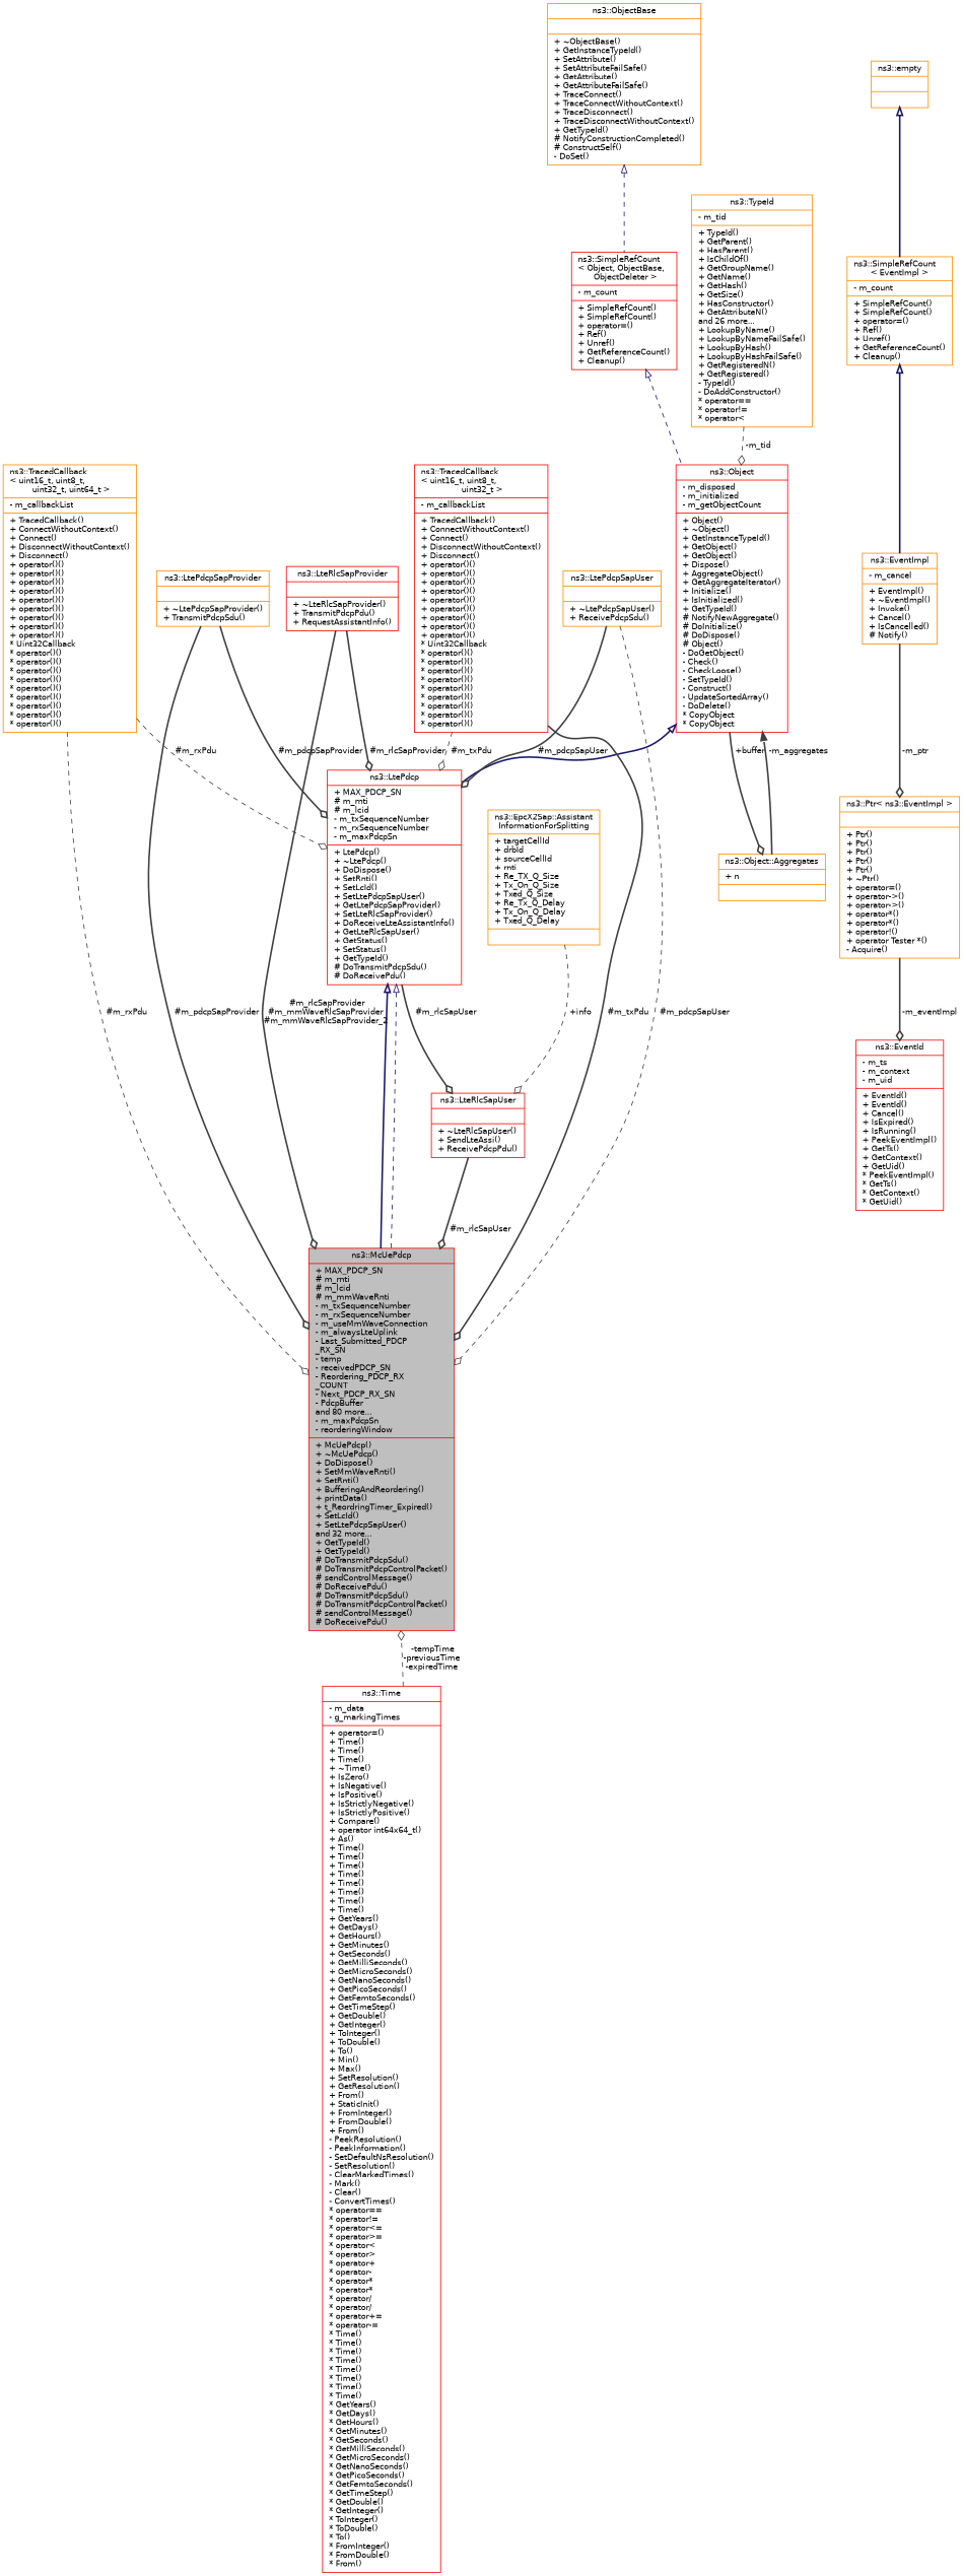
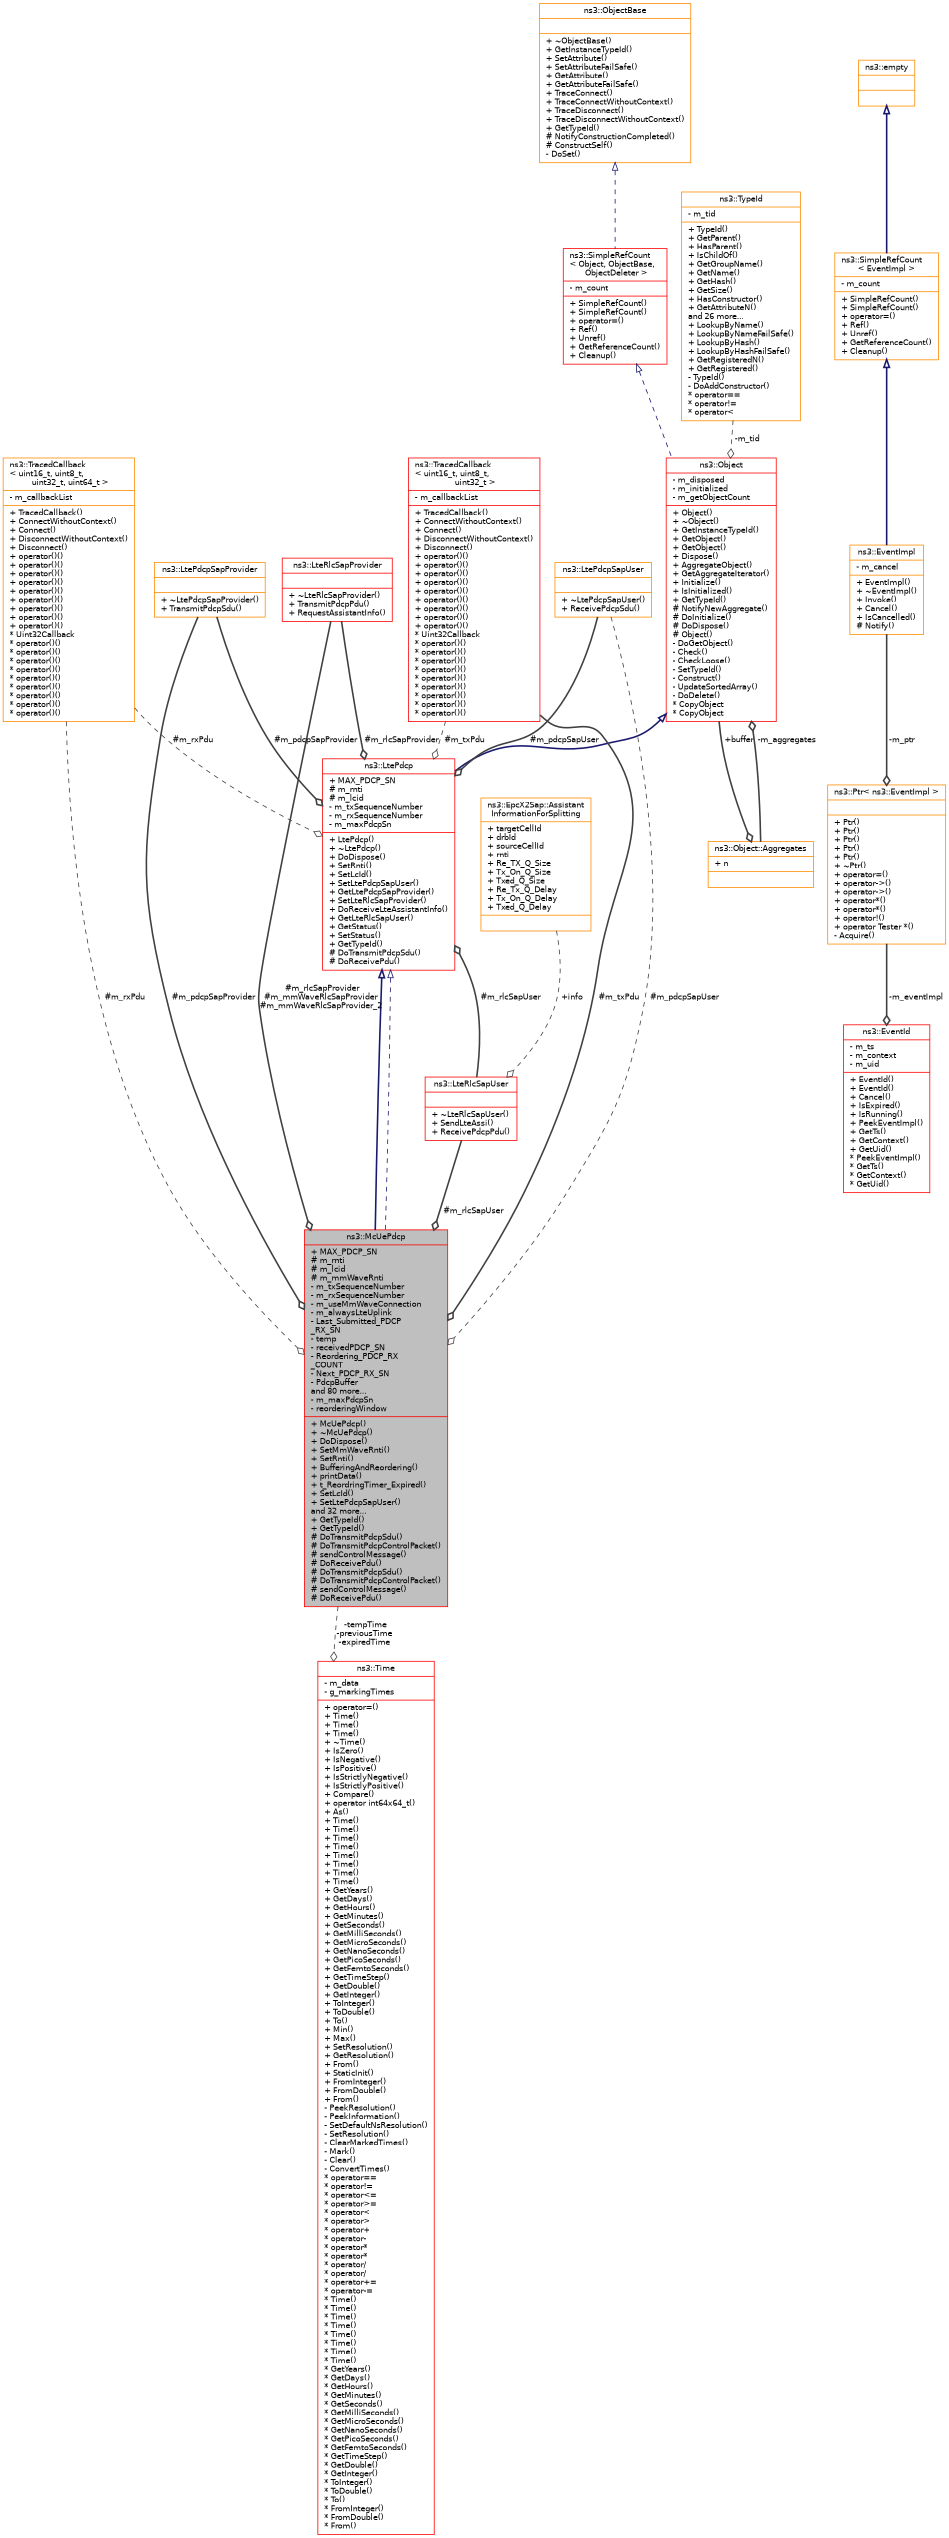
  digraph {
    node [color=darkorange fillcolor=white fontname=Helvetica fontsize=10 shape=record style=filled]
    edge [color=grey25 fontname=Helvetica fontsize=10 labelfontname=Helvetica labelfontsize=10 style=bold arrowhead=odiamond]
    n1 [color=red fillcolor=grey75 fontcolor=black height=0.2 label="{ns3::McUePdcp\n|+ MAX_PDCP_SN\l# m_rnti\l# m_lcid\l# m_mmWaveRnti\l- m_txSequenceNumber\l- m_rxSequenceNumber\l- m_useMmWaveConnection\l- m_alwaysLteUplink\l- Last_Submitted_PDCP\l_RX_SN\l- temp\l- receivedPDCP_SN\l- Reordering_PDCP_RX\l_COUNT\l- Next_PDCP_RX_SN\l- PdcpBuffer\land 80 more...\l- m_maxPdcpSn\l- reorderingWindow\l|+ McUePdcp()\l+ ~McUePdcp()\l+ DoDispose()\l+ SetMmWaveRnti()\l+ SetRnti()\l+ BufferingAndReordering()\l+ printData()\l+ t_ReordringTimer_Expired()\l+ SetLcId()\l+ SetLtePdcpSapUser()\land 32 more...\l+ GetTypeId()\l+ GetTypeId()\l# DoTransmitPdcpSdu()\l# DoTransmitPdcpControlPacket()\l# sendControlMessage()\l# DoReceivePdu()\l# DoTransmitPdcpSdu()\l# DoTransmitPdcpControlPacket()\l# sendControlMessage()\l# DoReceivePdu()\l}" width=0.4]
    n2 [color=red height=0.2 label="{ns3::LtePdcp\n|+ MAX_PDCP_SN\l# m_rnti\l# m_lcid\l- m_txSequenceNumber\l- m_rxSequenceNumber\l- m_maxPdcpSn\l|+ LtePdcp()\l+ ~LtePdcp()\l+ DoDispose()\l+ SetRnti()\l+ SetLcId()\l+ SetLtePdcpSapUser()\l+ GetLtePdcpSapProvider()\l+ SetLteRlcSapProvider()\l+ DoReceiveLteAssistantInfo()\l+ GetLteRlcSapUser()\l+ GetStatus()\l+ SetStatus()\l+ GetTypeId()\l# DoTransmitPdcpSdu()\l# DoReceivePdu()\l}" width=0.4]
    n3 [color=red height=0.2 label="{ns3::Object\n|- m_disposed\l- m_initialized\l- m_getObjectCount\l|+ Object()\l+ ~Object()\l+ GetInstanceTypeId()\l+ GetObject()\l+ GetObject()\l+ Dispose()\l+ AggregateObject()\l+ GetAggregateIterator()\l+ Initialize()\l+ IsInitialized()\l+ GetTypeId()\l# NotifyNewAggregate()\l# DoInitialize()\l# DoDispose()\l# Object()\l- DoGetObject()\l- Check()\l- CheckLoose()\l- SetTypeId()\l- Construct()\l- UpdateSortedArray()\l- DoDelete()\l* CopyObject\l* CopyObject\l}" width=0.4]
    n4 [height=0.2 label="{ns3::Object::Aggregates\n|+ n\l|}" width=0.4]
    n5 [color=red height=0.2 label="{ns3::SimpleRefCount\l\< Object, ObjectBase,\l ObjectDeleter \>\n|- m_count\l|+ SimpleRefCount()\l+ SimpleRefCount()\l+ operator=()\l+ Ref()\l+ Unref()\l+ GetReferenceCount()\l+ Cleanup()\l}" width=0.4]
    n6 [height=0.2 label="{ns3::ObjectBase\n||+ ~ObjectBase()\l+ GetInstanceTypeId()\l+ SetAttribute()\l+ SetAttributeFailSafe()\l+ GetAttribute()\l+ GetAttributeFailSafe()\l+ TraceConnect()\l+ TraceConnectWithoutContext()\l+ TraceDisconnect()\l+ TraceDisconnectWithoutContext()\l+ GetTypeId()\l# NotifyConstructionCompleted()\l# ConstructSelf()\l- DoSet()\l}" width=0.4]
    n7 [height=0.2 label="{ns3::TypeId\n|- m_tid\l|+ TypeId()\l+ GetParent()\l+ HasParent()\l+ IsChildOf()\l+ GetGroupName()\l+ GetName()\l+ GetHash()\l+ GetSize()\l+ HasConstructor()\l+ GetAttributeN()\land 26 more...\l+ LookupByName()\l+ LookupByNameFailSafe()\l+ LookupByHash()\l+ LookupByHashFailSafe()\l+ GetRegisteredN()\l+ GetRegistered()\l- TypeId()\l- DoAddConstructor()\l* operator==\l* operator!=\l* operator\<\l}" width=0.4]
    n8 [color=red height=0.2 label="{ns3::LteRlcSapProvider\n||+ ~LteRlcSapProvider()\l+ TransmitPdcpPdu()\l+ RequestAssistantInfo()\l}" width=0.4]
    n9 [height=0.2 label="{ns3::TracedCallback\l\< uint16_t, uint8_t,\l uint32_t, uint64_t \>\n|- m_callbackList\l|+ TracedCallback()\l+ ConnectWithoutContext()\l+ Connect()\l+ DisconnectWithoutContext()\l+ Disconnect()\l+ operator()()\l+ operator()()\l+ operator()()\l+ operator()()\l+ operator()()\l+ operator()()\l+ operator()()\l+ operator()()\l+ operator()()\l* Uint32Callback\l* operator()()\l* operator()()\l* operator()()\l* operator()()\l* operator()()\l* operator()()\l* operator()()\l* operator()()\l* operator()()\l}" width=0.4]
    n10 [color=red height=0.2 label="{ns3::LteRlcSapUser\n||+ ~LteRlcSapUser()\l+ SendLteAssi()\l+ ReceivePdcpPdu()\l}" width=0.4]
    n11 [height=0.2 label="{ns3::EpcX2Sap::Assistant\lInformationForSplitting\n|+ targetCellId\l+ drbId\l+ sourceCellId\l+ rnti\l+ Re_TX_Q_Size\l+ Tx_On_Q_Size\l+ Txed_Q_Size\l+ Re_Tx_Q_Delay\l+ Tx_On_Q_Delay\l+ Txed_Q_Delay\l|}" width=0.4]
    n12 [height=0.2 label="{ns3::LtePdcpSapProvider\n||+ ~LtePdcpSapProvider()\l+ TransmitPdcpSdu()\l}" width=0.4]
    n13 [color=red height=0.2 label="{ns3::TracedCallback\l\< uint16_t, uint8_t,\l uint32_t \>\n|- m_callbackList\l|+ TracedCallback()\l+ ConnectWithoutContext()\l+ Connect()\l+ DisconnectWithoutContext()\l+ Disconnect()\l+ operator()()\l+ operator()()\l+ operator()()\l+ operator()()\l+ operator()()\l+ operator()()\l+ operator()()\l+ operator()()\l+ operator()()\l* Uint32Callback\l* operator()()\l* operator()()\l* operator()()\l* operator()()\l* operator()()\l* operator()()\l* operator()()\l* operator()()\l* operator()()\l}" width=0.4]
    n14 [height=0.2 label="{ns3::LtePdcpSapUser\n||+ ~LtePdcpSapUser()\l+ ReceivePdcpSdu()\l}" width=0.4]
    n15 [color=red height=0.2 label="{ns3::EventId\n|- m_ts\l- m_context\l- m_uid\l|+ EventId()\l+ EventId()\l+ Cancel()\l+ IsExpired()\l+ IsRunning()\l+ PeekEventImpl()\l+ GetTs()\l+ GetContext()\l+ GetUid()\l* PeekEventImpl()\l* GetTs()\l* GetContext()\l* GetUid()\l}" width=0.4]
    n16 [height=0.2 label="{ns3::Ptr\< ns3::EventImpl \>\n||+ Ptr()\l+ Ptr()\l+ Ptr()\l+ Ptr()\l+ Ptr()\l+ ~Ptr()\l+ operator=()\l+ operator-\>()\l+ operator-\>()\l+ operator*()\l+ operator*()\l+ operator!()\l+ operator Tester *()\l- Acquire()\l}" width=0.4]
    n17 [height=0.2 label="{ns3::EventImpl\n|- m_cancel\l|+ EventImpl()\l+ ~EventImpl()\l+ Invoke()\l+ Cancel()\l+ IsCancelled()\l# Notify()\l}" width=0.4]
    n18 [height=0.2 label="{ns3::SimpleRefCount\l\< EventImpl \>\n|- m_count\l|+ SimpleRefCount()\l+ SimpleRefCount()\l+ operator=()\l+ Ref()\l+ Unref()\l+ GetReferenceCount()\l+ Cleanup()\l}" width=0.4]
    n19 [height=0.2 label="{ns3::empty\n||}" width=0.4]
    n20 [color=red height=0.2 label="{ns3::Time\n|- m_data\l- g_markingTimes\l|+ operator=()\l+ Time()\l+ Time()\l+ Time()\l+ ~Time()\l+ IsZero()\l+ IsNegative()\l+ IsPositive()\l+ IsStrictlyNegative()\l+ IsStrictlyPositive()\l+ Compare()\l+ operator int64x64_t()\l+ As()\l+ Time()\l+ Time()\l+ Time()\l+ Time()\l+ Time()\l+ Time()\l+ Time()\l+ Time()\l+ GetYears()\l+ GetDays()\l+ GetHours()\l+ GetMinutes()\l+ GetSeconds()\l+ GetMilliSeconds()\l+ GetMicroSeconds()\l+ GetNanoSeconds()\l+ GetPicoSeconds()\l+ GetFemtoSeconds()\l+ GetTimeStep()\l+ GetDouble()\l+ GetInteger()\l+ ToInteger()\l+ ToDouble()\l+ To()\l+ Min()\l+ Max()\l+ SetResolution()\l+ GetResolution()\l+ From()\l+ StaticInit()\l+ FromInteger()\l+ FromDouble()\l+ From()\l- PeekResolution()\l- PeekInformation()\l- SetDefaultNsResolution()\l- SetResolution()\l- ClearMarkedTimes()\l- Mark()\l- Clear()\l- ConvertTimes()\l* operator==\l* operator!=\l* operator\<=\l* operator\>=\l* operator\<\l* operator\>\l* operator+\l* operator-\l* operator*\l* operator*\l* operator/\l* operator/\l* operator+=\l* operator-=\l* Time()\l* Time()\l* Time()\l* Time()\l* Time()\l* Time()\l* Time()\l* Time()\l* GetYears()\l* GetDays()\l* GetHours()\l* GetMinutes()\l* GetSeconds()\l* GetMilliSeconds()\l* GetMicroSeconds()\l* GetNanoSeconds()\l* GetPicoSeconds()\l* GetFemtoSeconds()\l* GetTimeStep()\l* GetDouble()\l* GetInteger()\l* ToInteger()\l* ToDouble()\l* To()\l* FromInteger()\l* FromDouble()\l* From()\l}" width=0.4]
    n2 -> n1 [arrowtail=onormal color=midnightblue dir=back arrowhead=""]
    n2 -> n1 [arrowtail=onormal color=midnightblue dir=back style=dashed arrowhead=""]
    n3 -> n2 [arrowtail=onormal color=midnightblue dir=back arrowhead=""]
    n3 -> n4 [label=" +buffer"]
-   n4 -> n3 [arrowhead=normal label=" -m_aggregates"]
+   n4 -> n3 [label=" -m_aggregates"]
    n5 -> n3 [arrowtail=onormal color=midnightblue dir=back style=dashed arrowhead=""]
    n6 -> n5 [arrowtail=onormal color=midnightblue dir=back style=dashed arrowhead=""]
    n7 -> n3 [label=" -m_tid" style=dashed]
    n8 -> n1 [label=" #m_rlcSapProvider\n#m_mmWaveRlcSapProvider\n#m_mmWaveRlcSapProvider_2"]
    n8 -> n2 [label=" #m_rlcSapProvider"]
    n9 -> n1 [label=" #m_rxPdu" style=dashed]
    n9 -> n2 [label=" #m_rxPdu" style=dashed]
    n10 -> n1 [label=" #m_rlcSapUser"]
-   n2 -> n10 [label=" #m_rlcSapUser"]
+   n10 -> n2 [label=" #m_rlcSapUser"]
    n11 -> n10 [label=" +info" style=dashed]
    n12 -> n1 [label=" #m_pdcpSapProvider"]
    n12 -> n2 [label=" #m_pdcpSapProvider"]
    n13 -> n1 [label=" #m_txPdu"]
    n13 -> n2 [label=" #m_txPdu" style=dashed]
    n14 -> n1 [label=" #m_pdcpSapUser" style=dashed]
    n14 -> n2 [label=" #m_pdcpSapUser"]
    n16 -> n15 [label=" -m_eventImpl"]
    n17 -> n16 [label=" -m_ptr"]
    n18 -> n17 [arrowtail=onormal color=midnightblue dir=back arrowhead=""]
    n19 -> n18 [arrowtail=onormal color=midnightblue dir=back arrowhead=""]
-   n20 -> n1 [label=" -tempTime\n-previousTime\n-expiredTime" style=dashed]
+   n1 -> n20 [label=" -tempTime\n-previousTime\n-expiredTime" style=dashed]
  }
